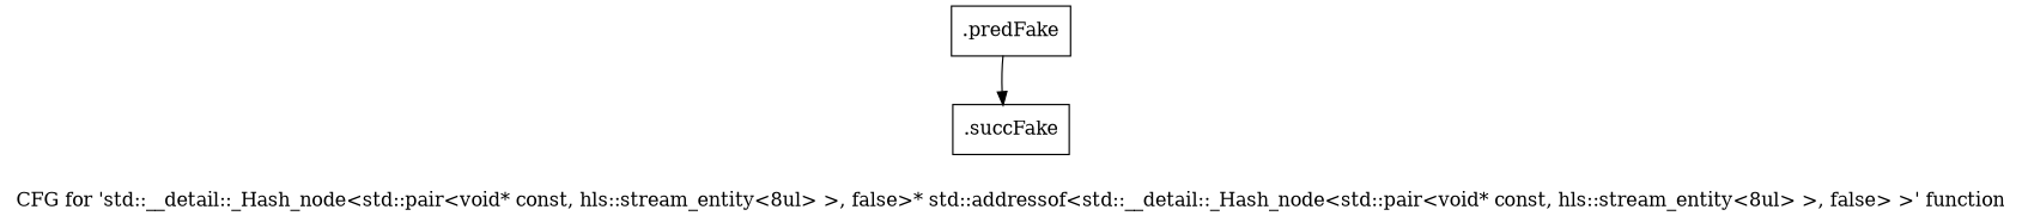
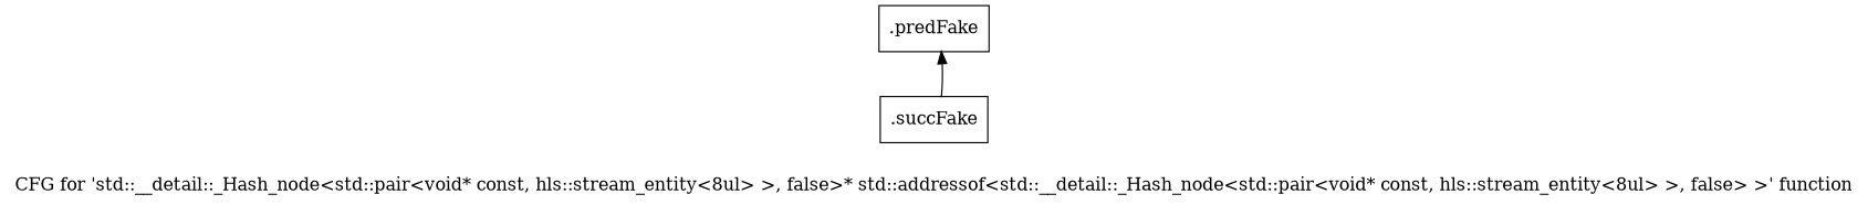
  digraph {
    label="CFG for 'std::__detail::_Hash_node\<std::pair\<void* const, hls::stream_entity\<8ul\> \>, false\>* std::addressof\<std::__detail::_Hash_node\<std::pair\<void* const, hls::stream_entity\<8ul\> \>, false\> \>' function"
    node [shape=record]
    n1 [label="{.predFake}"]
    n2 [filename="/mnt/xilinx/Vitis_HLS/2021.2/tps/lnx64/gcc-6.2.0/lib/gcc/x86_64-pc-linux-gnu/6.2.0/../../../../include/c++/6.2.0/bits/move.h" label="{.succFake}" linenumber=136]
-   n1 -> n2 [execusionnum=0 filename="/mnt/xilinx/Vitis_HLS/2021.2/tps/lnx64/gcc-6.2.0/lib/gcc/x86_64-pc-linux-gnu/6.2.0/../../../../include/c++/6.2.0/bits/move.h"]
+   n2 -> n1 [execusionnum=0 filename="/mnt/xilinx/Vitis_HLS/2021.2/tps/lnx64/gcc-6.2.0/lib/gcc/x86_64-pc-linux-gnu/6.2.0/../../../../include/c++/6.2.0/bits/move.h"]
  }
